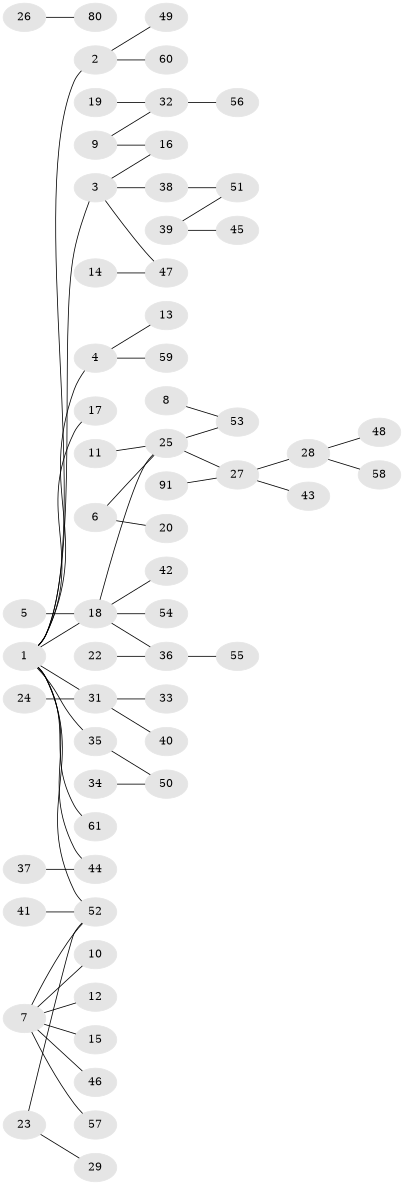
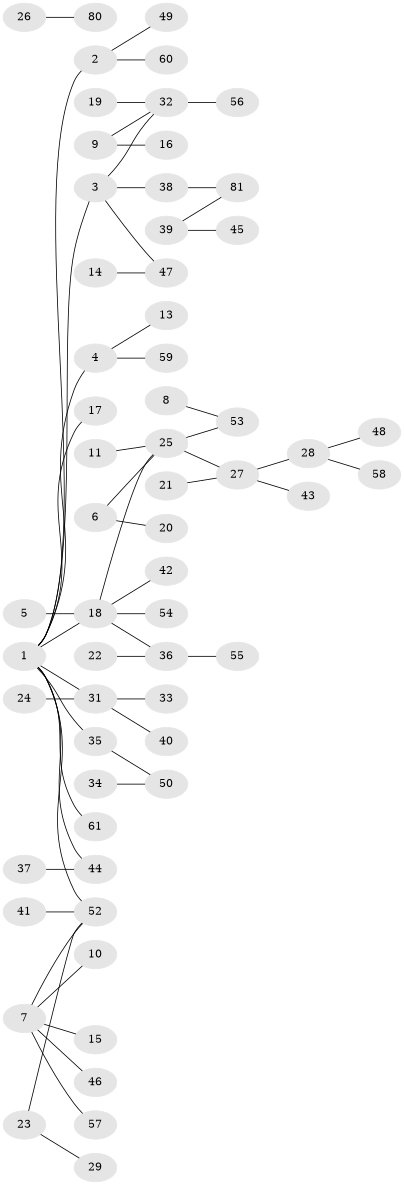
  graph {
    rankdir=LR
    node [color=gray90 style=filled]
    edge [weight=1.0]
    1
    2
    3
    4
    17
    18
    31
    35
    44
    52
    61
    49
    60
    32
    38
    47
    13
    59
    25
    36
    42
    54
    33
    40
    50
    56
-   51
+   51 [label=81]
    5
    6
    20
    53
    27
    7
    10
-   12
    15
    46
    57
    8
    9
    16
    11
    14
    55
    19
-   21 [label=91]
+   21
    28
    43
    22
    23
    29
    24
    n53 [label=80]
    26
    48
    58
    34
    37
    39
    45
    41
    1 -- 2
    1 -- 3
    1 -- 4
    1 -- 17
    1 -- 18
    1 -- 31
    1 -- 35
    1 -- 44
    1 -- 52
    1 -- 61
    2 -- 49
    2 -- 60
-   3 -- 16
+   3 -- 32
    3 -- 38
    3 -- 47
    4 -- 13
    4 -- 59
    18 -- 25
    18 -- 36
    18 -- 42
    18 -- 54
    31 -- 33
    31 -- 40
    35 -- 50
    32 -- 56
    38 -- 51
    25 -- 53
    25 -- 27
    36 -- 55
    5 -- 18
    6 -- 25
    6 -- 20
    27 -- 28
    27 -- 43
    7 -- 52
    7 -- 10
-   7 -- 12
    7 -- 15
    7 -- 46
    7 -- 57
    8 -- 53
    9 -- 32
    9 -- 16
    11 -- 25
    14 -- 47
    19 -- 32
    21 -- 27
    28 -- 48
    28 -- 58
    22 -- 36
    23 -- 52
    23 -- 29
    24 -- 31
    26 -- n53
    34 -- 50
    37 -- 44
    39 -- 51
    39 -- 45
    41 -- 52
  }
